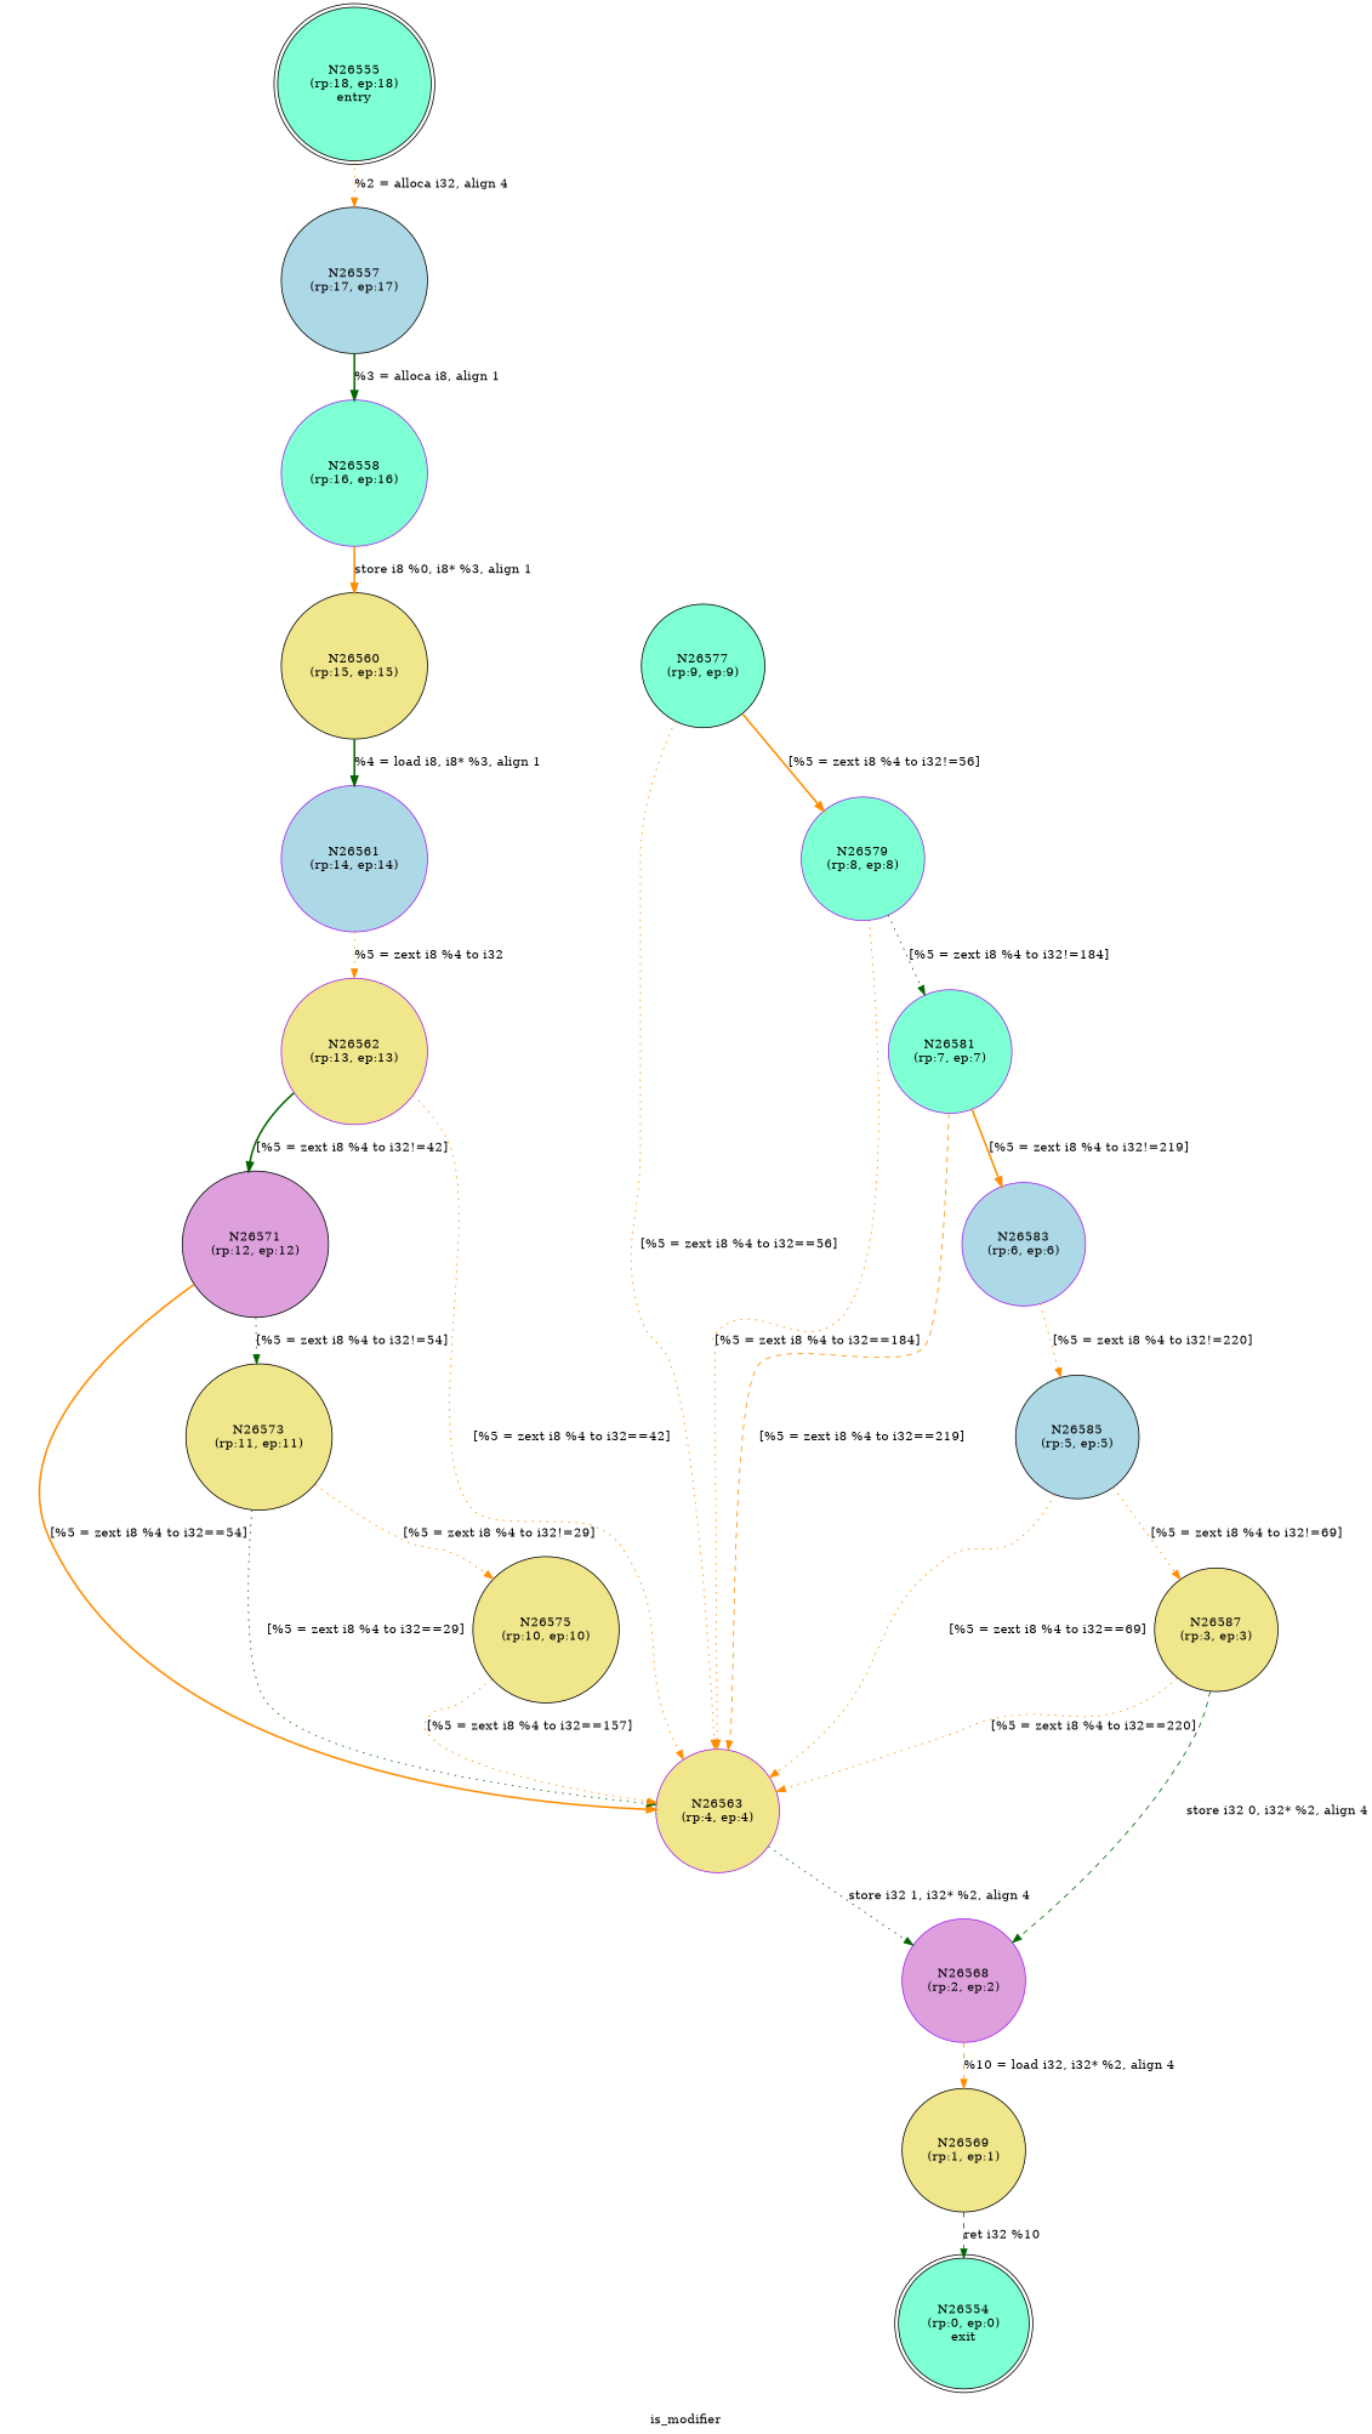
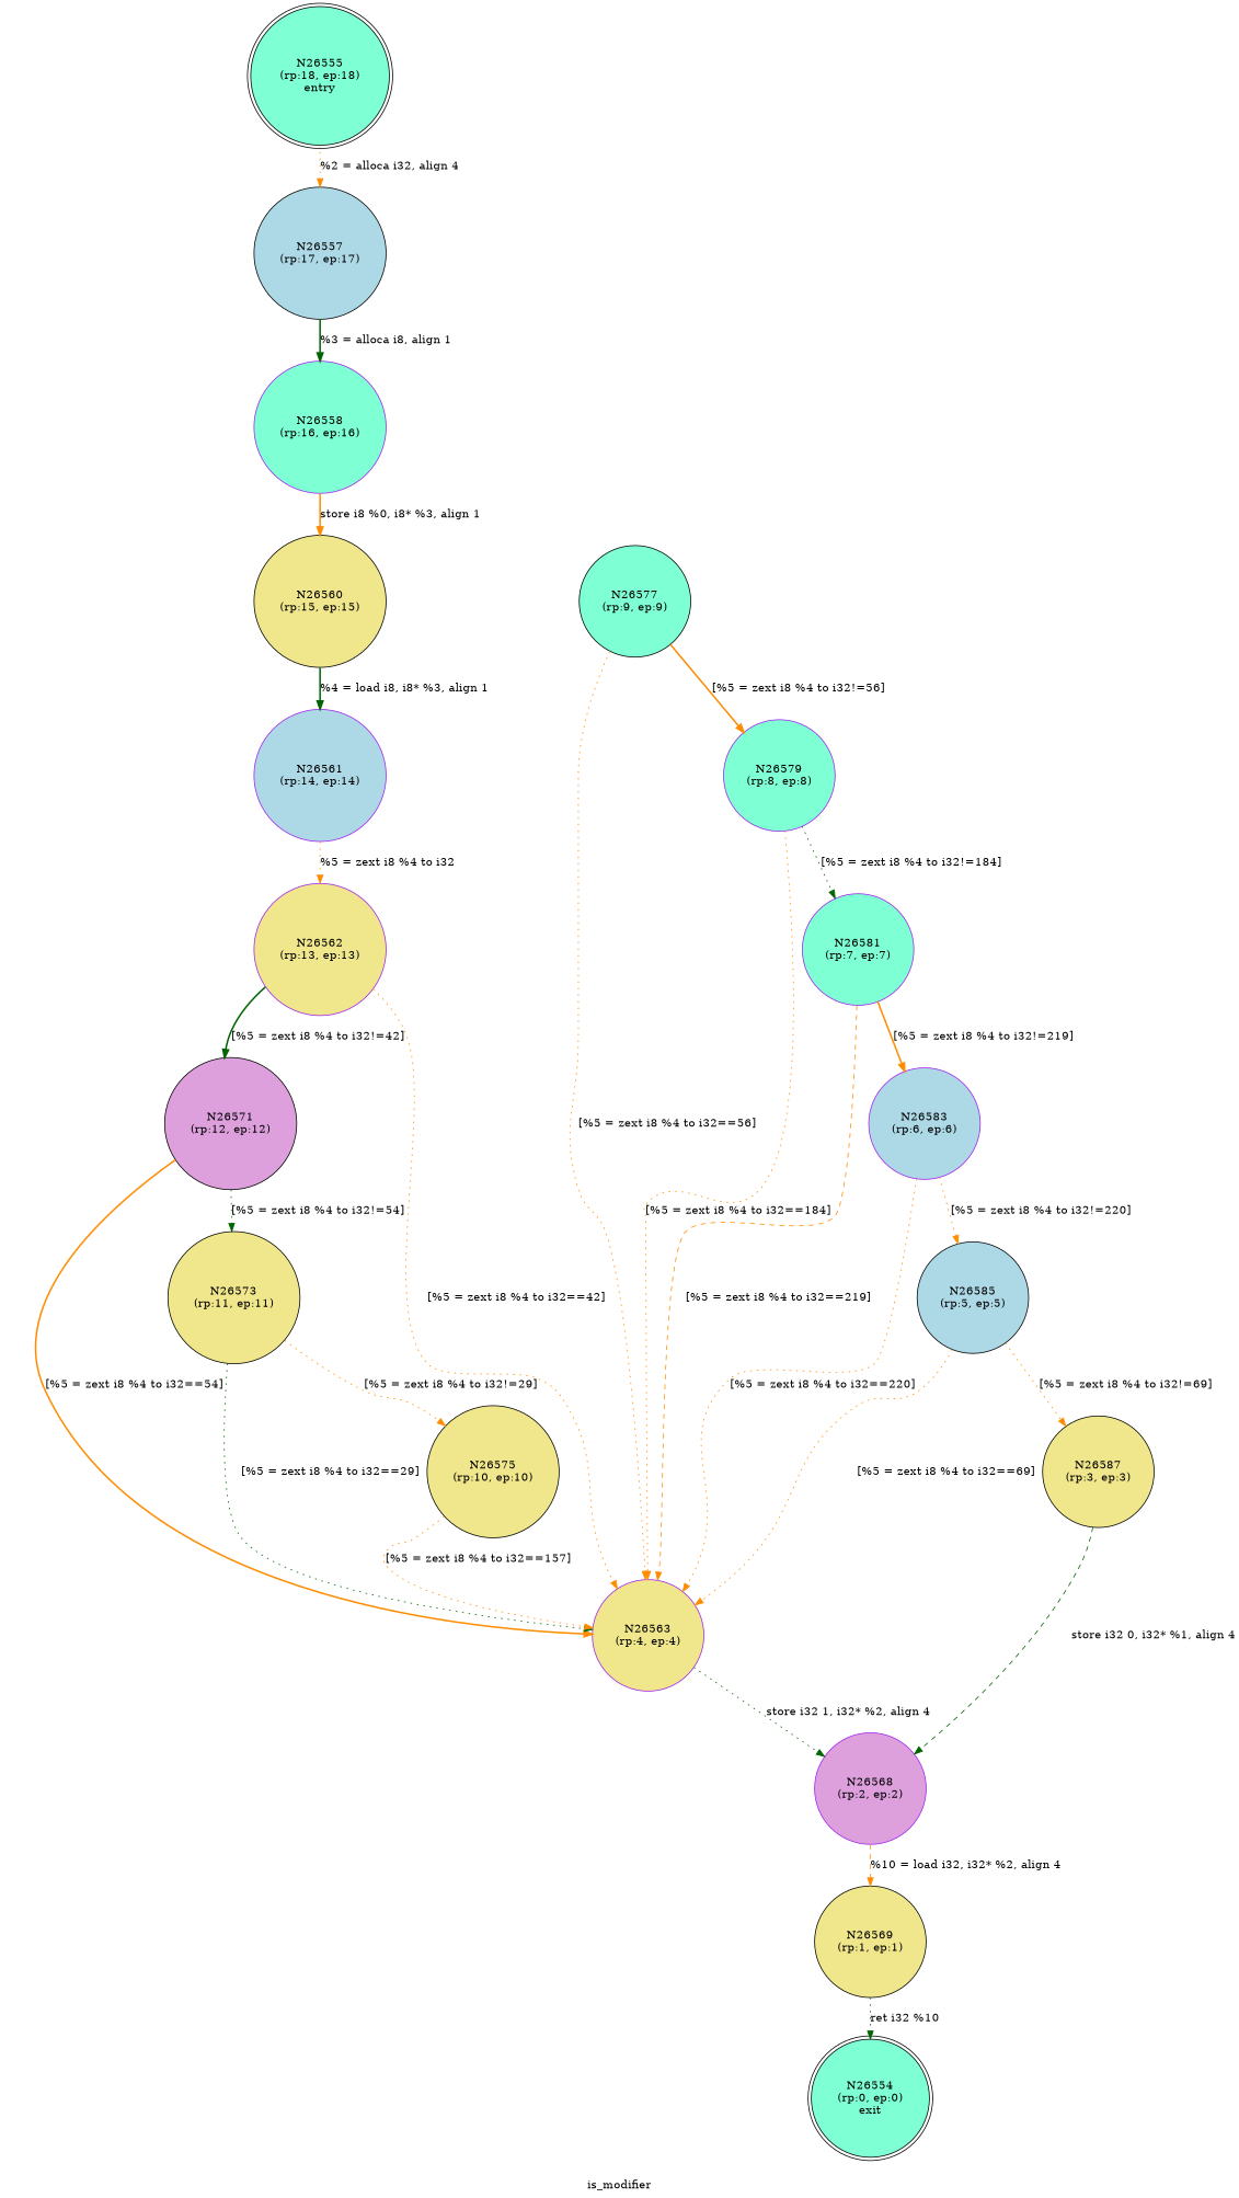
  digraph {
    label=is_modifier
    node [color=black fillcolor=khaki shape=circle style=filled]
    edge [color=darkorange style=dotted]
    n1 [fillcolor=aquamarine label="N26554\n(rp:0, ep:0)\nexit" shape=doublecircle]
    n2 [fillcolor=aquamarine label="N26555\n(rp:18, ep:18)\nentry" shape=doublecircle]
    n3 [fillcolor=lightblue label="N26557\n(rp:17, ep:17)"]
    n4 [color=purple fillcolor=aquamarine label="N26558\n(rp:16, ep:16)"]
    n5 [label="N26560\n(rp:15, ep:15)"]
    n6 [color=purple fillcolor=lightblue label="N26561\n(rp:14, ep:14)"]
    n7 [color=purple label="N26562\n(rp:13, ep:13)"]
    n8 [fillcolor=plum label="N26571\n(rp:12, ep:12)"]
    n9 [color=purple label="N26563\n(rp:4, ep:4)"]
    n10 [label="N26573\n(rp:11, ep:11)"]
    n11 [color=purple fillcolor=plum label="N26568\n(rp:2, ep:2)"]
    n12 [label="N26575\n(rp:10, ep:10)"]
    n13 [label="N26569\n(rp:1, ep:1)"]
    n14 [fillcolor=aquamarine label="N26577\n(rp:9, ep:9)"]
    n15 [color=purple fillcolor=aquamarine label="N26579\n(rp:8, ep:8)"]
    n16 [color=purple fillcolor=aquamarine label="N26581\n(rp:7, ep:7)"]
    n17 [color=purple fillcolor=lightblue label="N26583\n(rp:6, ep:6)"]
    n18 [fillcolor=lightblue label="N26585\n(rp:5, ep:5)"]
    n19 [label="N26587\n(rp:3, ep:3)"]
    n2 -> n3 [label="%2 = alloca i32, align 4"]
    n3 -> n4 [color=darkgreen label="%3 = alloca i8, align 1" style=bold]
    n4 -> n5 [label="store i8 %0, i8* %3, align 1" style=bold]
    n5 -> n6 [color=darkgreen label="%4 = load i8, i8* %3, align 1" style=bold]
    n6 -> n7 [label="%5 = zext i8 %4 to i32"]
    n7 -> n8 [color=darkgreen label="[%5 = zext i8 %4 to i32!=42]" style=bold]
    n7 -> n9 [label="[%5 = zext i8 %4 to i32==42]"]
    n8 -> n9 [label="[%5 = zext i8 %4 to i32==54]" style=bold]
    n8 -> n10 [color=darkgreen label="[%5 = zext i8 %4 to i32!=54]"]
    n9 -> n11 [color=darkgreen label="store i32 1, i32* %2, align 4"]
    n10 -> n9 [color=darkgreen label="[%5 = zext i8 %4 to i32==29]"]
    n10 -> n12 [label="[%5 = zext i8 %4 to i32!=29]"]
    n11 -> n13 [label="%10 = load i32, i32* %2, align 4" style=dashed]
    n12 -> n9 [label="[%5 = zext i8 %4 to i32==157]"]
-   n13 -> n1 [color=darkgreen label="ret i32 %10" style=dashed]
+   n13 -> n1 [color=darkgreen label="ret i32 %10"]
    n14 -> n9 [label="[%5 = zext i8 %4 to i32==56]"]
    n14 -> n15 [label="[%5 = zext i8 %4 to i32!=56]" style=bold]
    n15 -> n9 [label="[%5 = zext i8 %4 to i32==184]"]
    n15 -> n16 [color=darkgreen label="[%5 = zext i8 %4 to i32!=184]"]
    n16 -> n9 [label="[%5 = zext i8 %4 to i32==219]" style=dashed]
    n16 -> n17 [label="[%5 = zext i8 %4 to i32!=219]" style=bold]
-   n19 -> n9 [label="[%5 = zext i8 %4 to i32==220]"]
+   n17 -> n9 [label="[%5 = zext i8 %4 to i32==220]"]
    n17 -> n18 [label="[%5 = zext i8 %4 to i32!=220]"]
    n18 -> n9 [label="[%5 = zext i8 %4 to i32==69]"]
    n18 -> n19 [label="[%5 = zext i8 %4 to i32!=69]"]
-   n19 -> n11 [color=darkgreen label="store i32 0, i32* %2, align 4" style=dashed]
+   n19 -> n11 [color=darkgreen label="store i32 0, i32* %1, align 4" style=dashed]
  }
